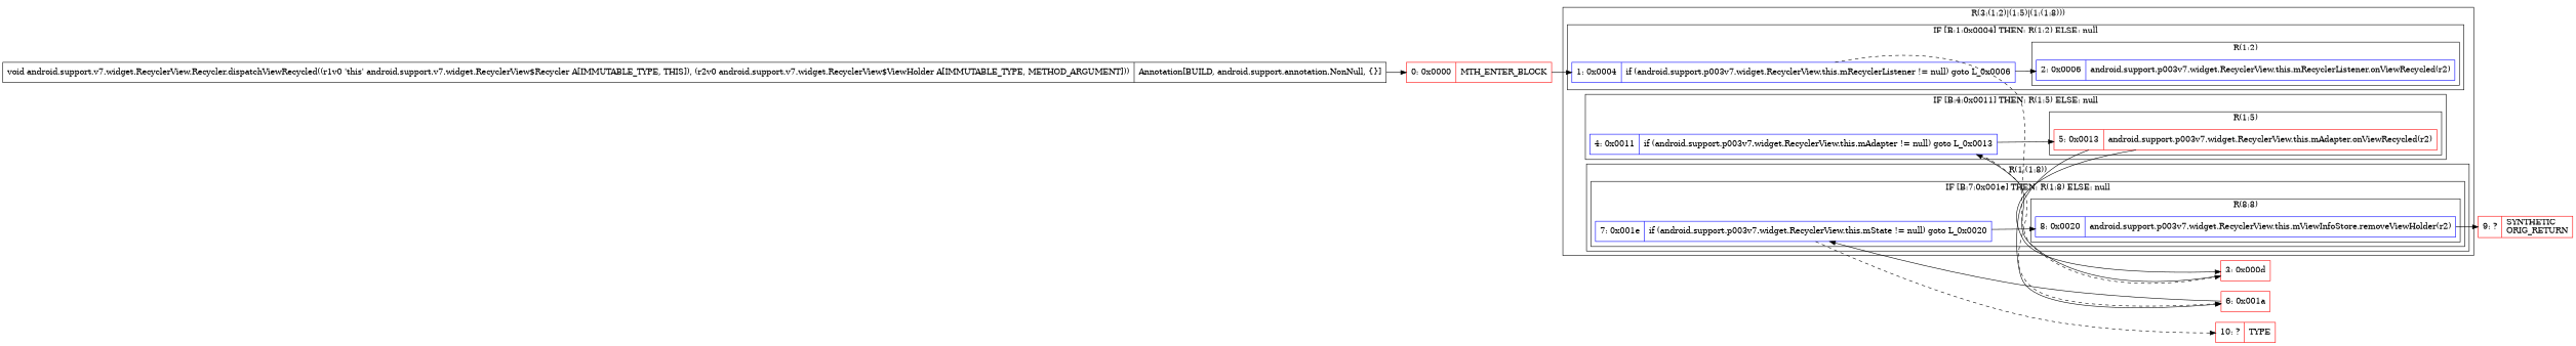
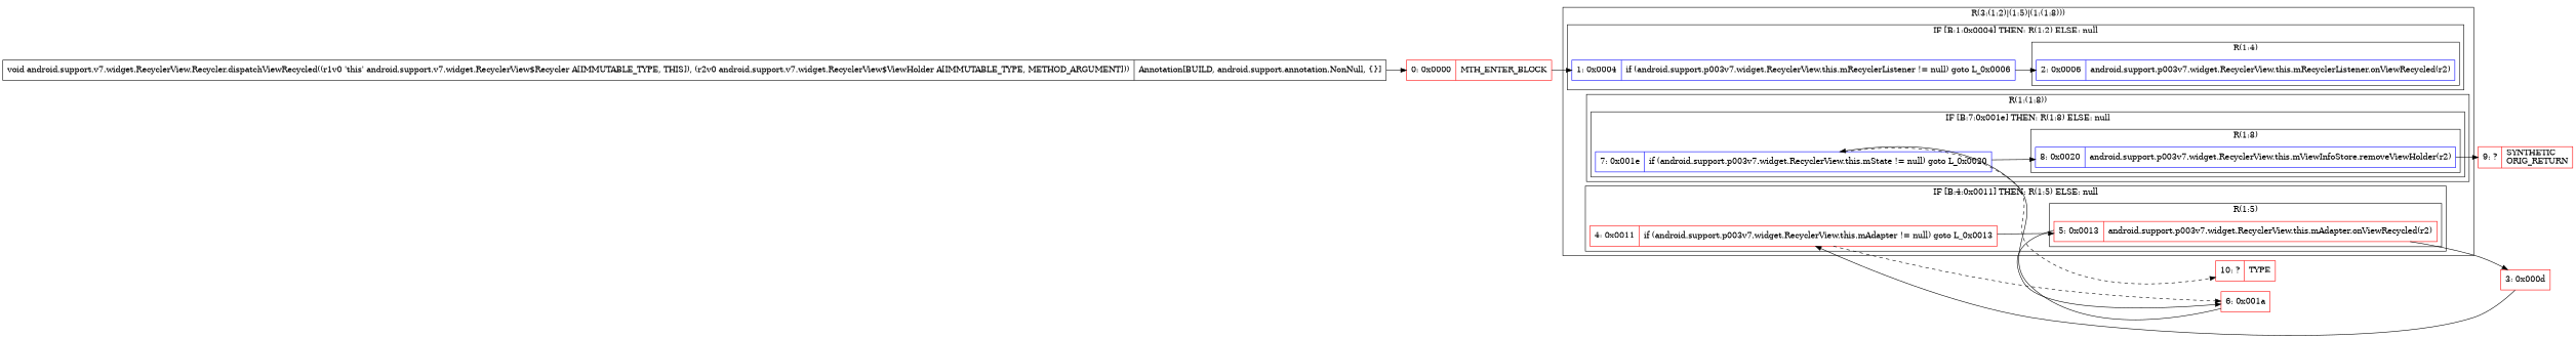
  digraph {
    rankdir=LR
    node [color=red shape=record]
    n1 [color=blue label="{2\:\ 0x0006|android.support.p003v7.widget.RecyclerView.this.mRecyclerListener.onViewRecycled(r2)\l}"]
    n2 [color=blue label="{1\:\ 0x0004|if (android.support.p003v7.widget.RecyclerView.this.mRecyclerListener != null) goto L_0x0006\l}"]
    n3 [label="{5\:\ 0x0013|android.support.p003v7.widget.RecyclerView.this.mAdapter.onViewRecycled(r2)\l}"]
-   n4 [color=blue label="{4\:\ 0x0011|if (android.support.p003v7.widget.RecyclerView.this.mAdapter != null) goto L_0x0013\l}"]
+   n4 [label="{4\:\ 0x0011|if (android.support.p003v7.widget.RecyclerView.this.mAdapter != null) goto L_0x0013\l}"]
    n5 [color=blue label="{8\:\ 0x0020|android.support.p003v7.widget.RecyclerView.this.mViewInfoStore.removeViewHolder(r2)\l}"]
    n6 [color=blue label="{7\:\ 0x001e|if (android.support.p003v7.widget.RecyclerView.this.mState != null) goto L_0x0020\l}"]
    n7 [label="{3\:\ 0x000d}"]
    n8 [label="{6\:\ 0x001a}"]
    n9 [label="{9\:\ ?|SYNTHETIC\lORIG_RETURN\l}"]
    n10 [label="{10\:\ ?|TYPE\l}"]
    n11 [label="{0\:\ 0x0000|MTH_ENTER_BLOCK\l}"]
    n12 [label="{void android.support.v7.widget.RecyclerView.Recycler.dispatchViewRecycled((r1v0 'this' android.support.v7.widget.RecyclerView$Recycler A[IMMUTABLE_TYPE, THIS]), (r2v0 android.support.v7.widget.RecyclerView$ViewHolder A[IMMUTABLE_TYPE, METHOD_ARGUMENT]))  | Annotation[BUILD, android.support.annotation.NonNull, \{\}]\l}" color=""]
    subgraph cluster_1 {
      label="R(3:(1:2)|(1:5)|(1:(1:8)))"
      subgraph cluster_2 {
        label="IF [B:1:0x0004] THEN: R(1:2) ELSE: null"
        n2
        subgraph cluster_3 {
-         label="R(1:2)"
+         label="R(1:4)"
          n1
        }
      }
      subgraph cluster_4 {
        label="IF [B:4:0x0011] THEN: R(1:5) ELSE: null"
        n4
        subgraph cluster_5 {
          label="R(1:5)"
          n3
        }
      }
      subgraph cluster_6 {
        label="R(1:(1:8))"
        subgraph cluster_7 {
          label="IF [B:7:0x001e] THEN: R(1:8) ELSE: null"
          n6
          subgraph cluster_8 {
-           label="R(8:8)"
+           label="R(1:8)"
            n5
          }
        }
      }
    }
    n2 -> n1
-   n2 -> n7 [style=dashed]
    n3 -> n7
    n3 -> n8
    n4 -> n3
    n4 -> n8 [style=dashed]
    n5 -> n9
    n6 -> n5
    n6 -> n10 [style=dashed]
    n7 -> n4
    n8 -> n6
    n11 -> n2
    n12 -> n11
  }
